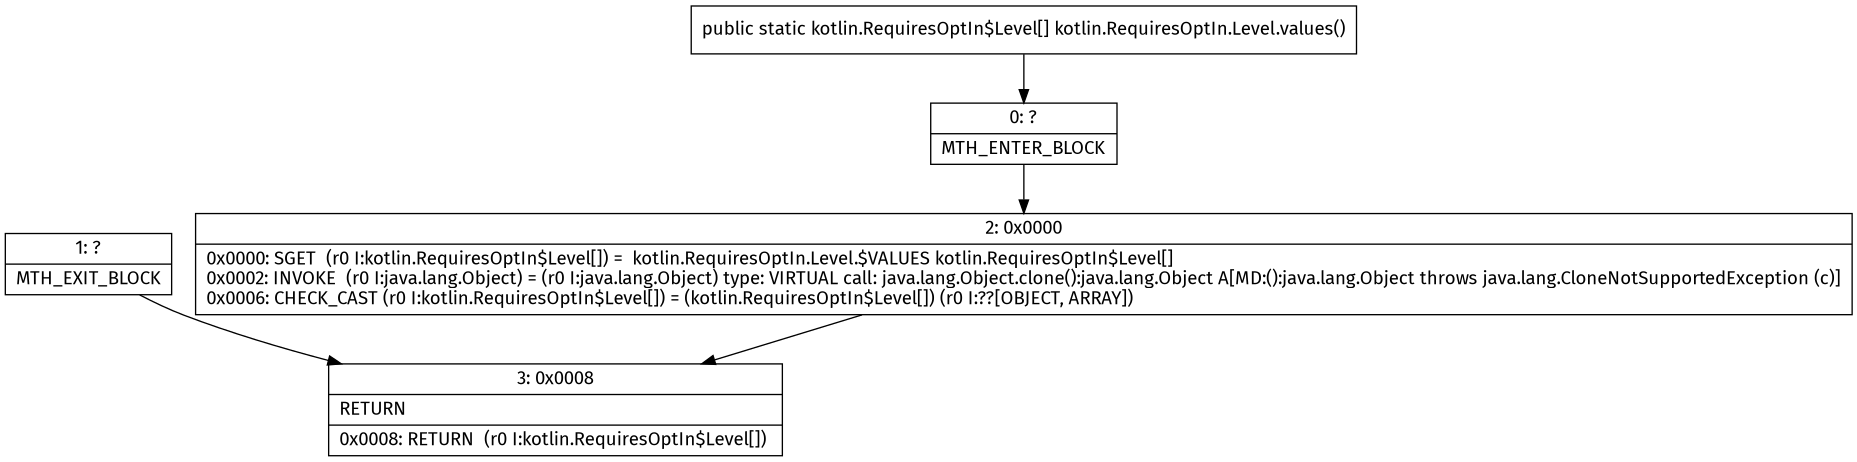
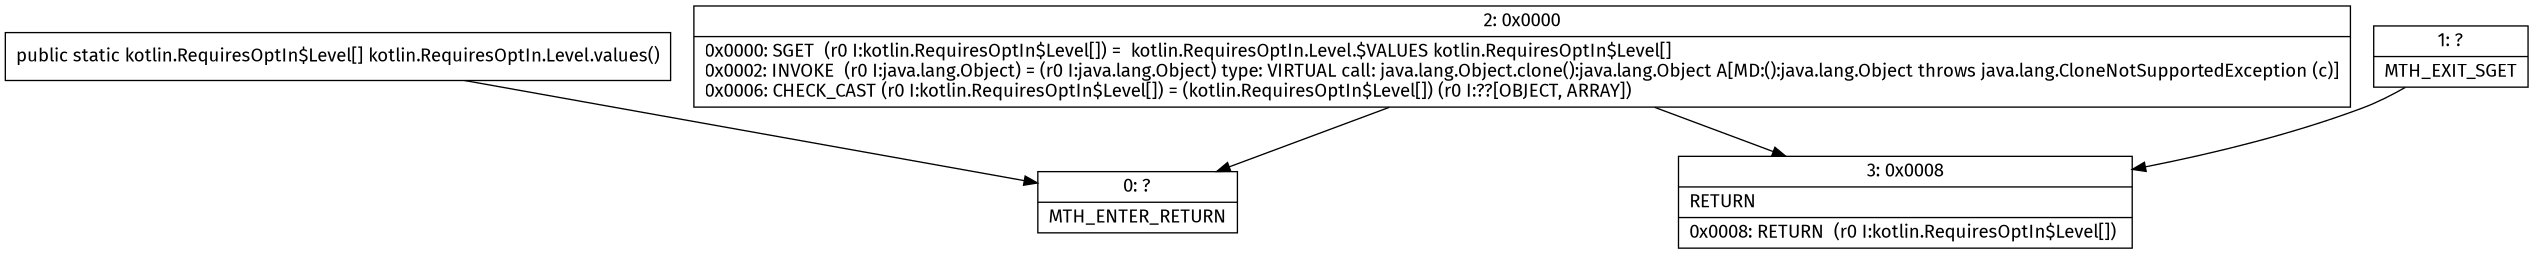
  digraph {
    fontname="Fira Sans"
    node [fontname="Fira Sans" shape=record]
    edge [fontname="Fira Sans"]
-   n1 [label="{0\:\ ?|MTH_ENTER_BLOCK\l}"]
+   n1 [label="{0\:\ ?|MTH_ENTER_RETURN\l}"]
    n2 [label="{2\:\ 0x0000|0x0000: SGET  (r0 I:kotlin.RequiresOptIn$Level[]) =  kotlin.RequiresOptIn.Level.$VALUES kotlin.RequiresOptIn$Level[] \l0x0002: INVOKE  (r0 I:java.lang.Object) = (r0 I:java.lang.Object) type: VIRTUAL call: java.lang.Object.clone():java.lang.Object A[MD:():java.lang.Object throws java.lang.CloneNotSupportedException (c)]\l0x0006: CHECK_CAST (r0 I:kotlin.RequiresOptIn$Level[]) = (kotlin.RequiresOptIn$Level[]) (r0 I:??[OBJECT, ARRAY]) \l}"]
    n3 [label="{3\:\ 0x0008|RETURN\l|0x0008: RETURN  (r0 I:kotlin.RequiresOptIn$Level[]) \l}"]
-   n4 [label="{1\:\ ?|MTH_EXIT_BLOCK\l}"]
+   n4 [label="{1\:\ ?|MTH_EXIT_SGET\l}"]
    n5 [label="{public static kotlin.RequiresOptIn$Level[] kotlin.RequiresOptIn.Level.values() }"]
-   n1 -> n2
+   n2 -> n1
    n2 -> n3
    n4 -> n3
    n5 -> n1
  }
